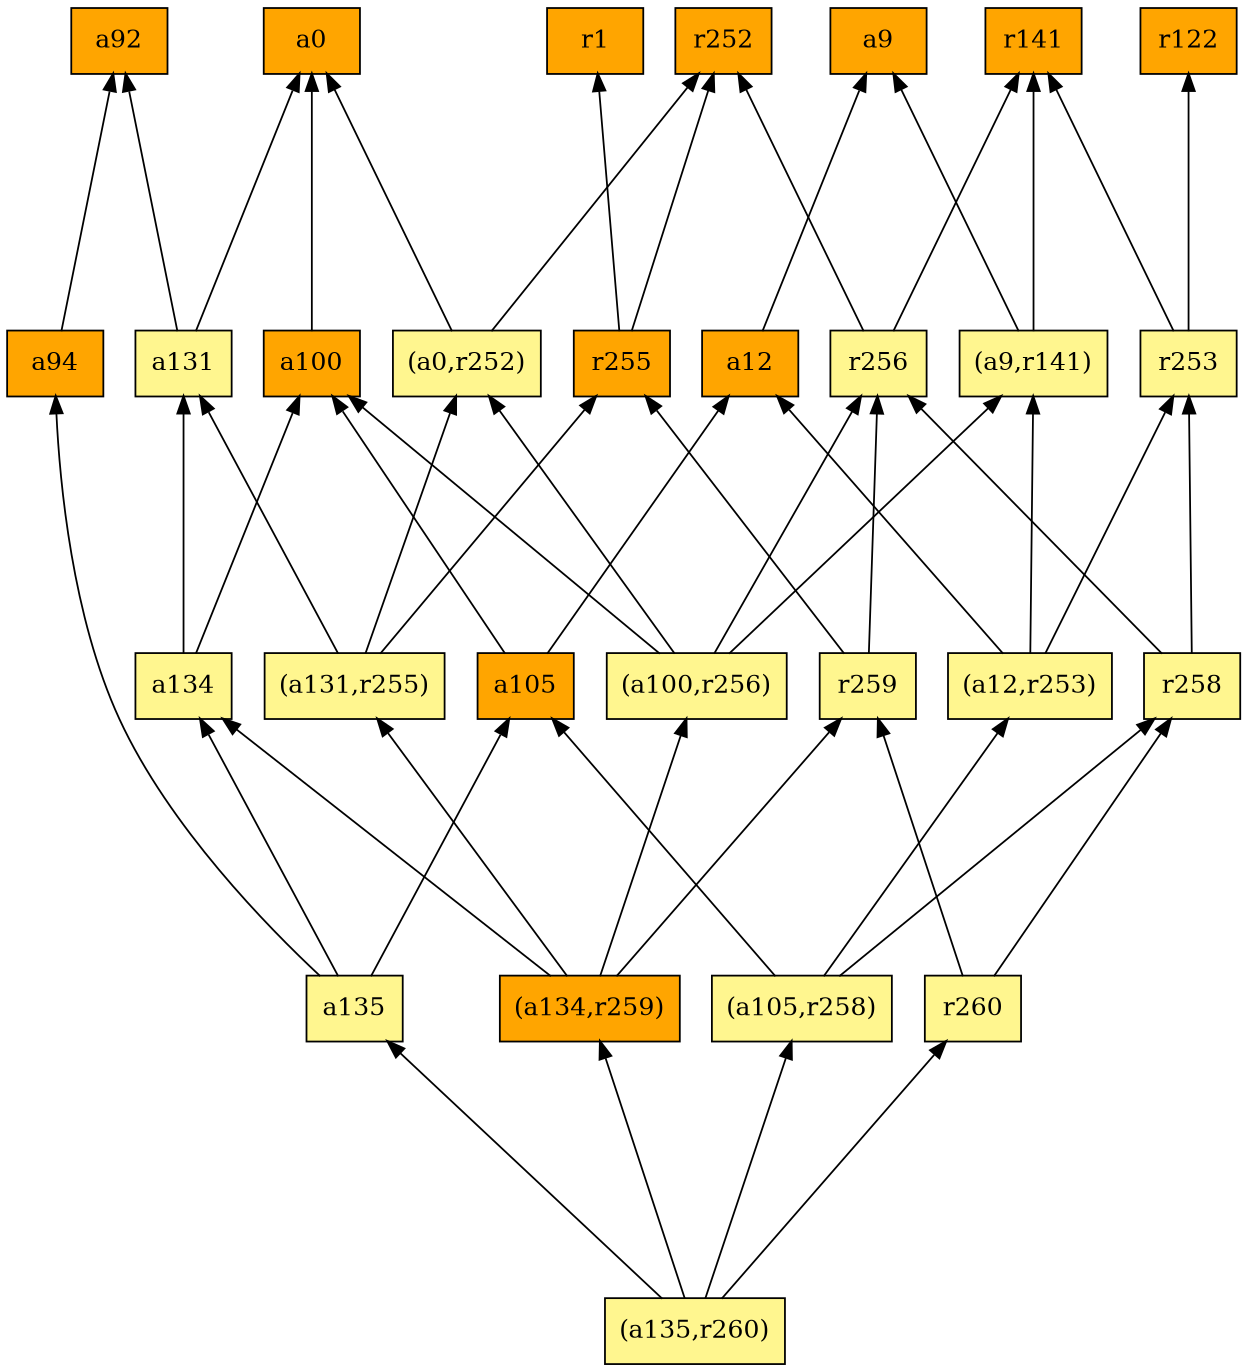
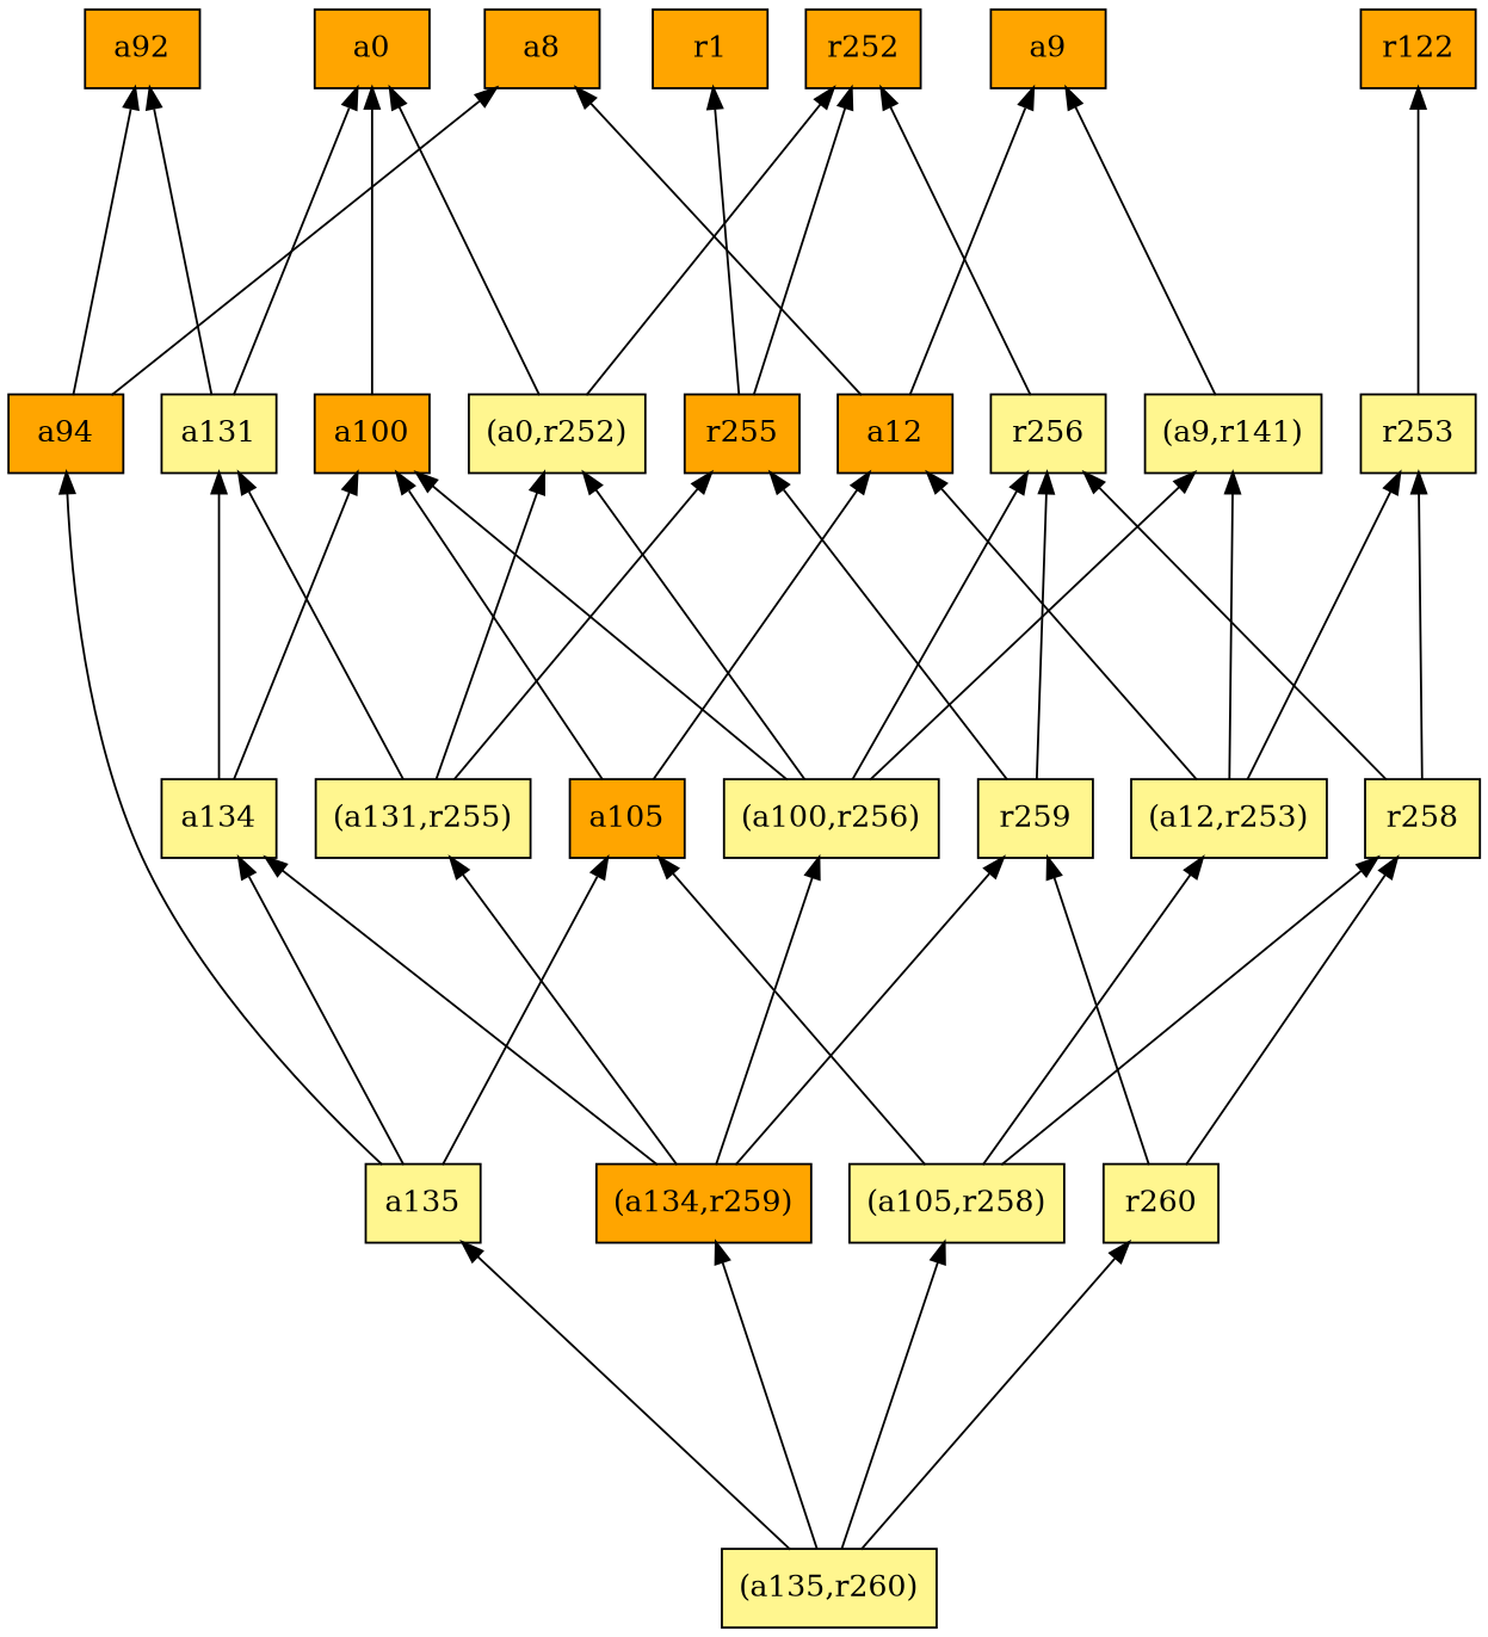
  digraph {
    rankdir=BT
    ranksep=2.0
    node [fillcolor=khaki1 shape=record style=filled]
    n1 [fillcolor=orange label="{a92}"]
    n2 [fillcolor=orange label="{r255}"]
    n3 [fillcolor=orange label="{r1}"]
    n4 [fillcolor=orange label="{r252}"]
-   n5 [fillcolor=orange label="{r141}"]
+   n6 [fillcolor=orange label="{a8}"]
    n7 [fillcolor=orange label="{a100}"]
    n8 [fillcolor=orange label="{a0}"]
    n9 [fillcolor=orange label="{a9}"]
    n10 [label="{r256}"]
    n11 [label="{(a131,r255)}"]
    n12 [label="{(a0,r252)}"]
    n13 [label="{a131}"]
    n14 [label="{(a135,r260)}"]
    n15 [label="{a135}"]
    n16 [label="{(a105,r258)}"]
    n17 [fillcolor=orange label="{(a134,r259)}"]
    n18 [label="{r260}"]
    n19 [fillcolor=orange label="{a105}"]
    n20 [label="{a134}"]
    n21 [fillcolor=orange label="{a94}"]
    n22 [label="{(a12,r253)}"]
    n23 [label="{r258}"]
    n24 [label="{(a100,r256)}"]
    n25 [label="{r259}"]
    n26 [fillcolor=orange label="{a12}"]
    n27 [label="{r253}"]
    n28 [label="{(a9,r141)}"]
    n29 [fillcolor=orange label="{r122}"]
    n2 -> n3
    n2 -> n4
    n7 -> n8
    n10 -> n4
-   n10 -> n5
    n11 -> n2
    n11 -> n12
    n11 -> n13
    n12 -> n4
    n12 -> n8
    n13 -> n1
    n13 -> n8
    n14 -> n15
    n14 -> n16
    n14 -> n17
    n14 -> n18
    n15 -> n19
    n15 -> n20
    n15 -> n21
    n16 -> n19
    n16 -> n22
    n16 -> n23
    n17 -> n11
    n17 -> n20
    n17 -> n24
    n17 -> n25
    n18 -> n23
    n18 -> n25
    n19 -> n7
    n19 -> n26
    n20 -> n7
    n20 -> n13
    n21 -> n1
+   n21 -> n6
    n22 -> n26
    n22 -> n27
    n22 -> n28
    n23 -> n10
    n23 -> n27
    n24 -> n7
    n24 -> n10
    n24 -> n12
    n24 -> n28
    n25 -> n2
    n25 -> n10
+   n26 -> n6
    n26 -> n9
-   n27 -> n5
    n27 -> n29
-   n28 -> n5
    n28 -> n9
  }
